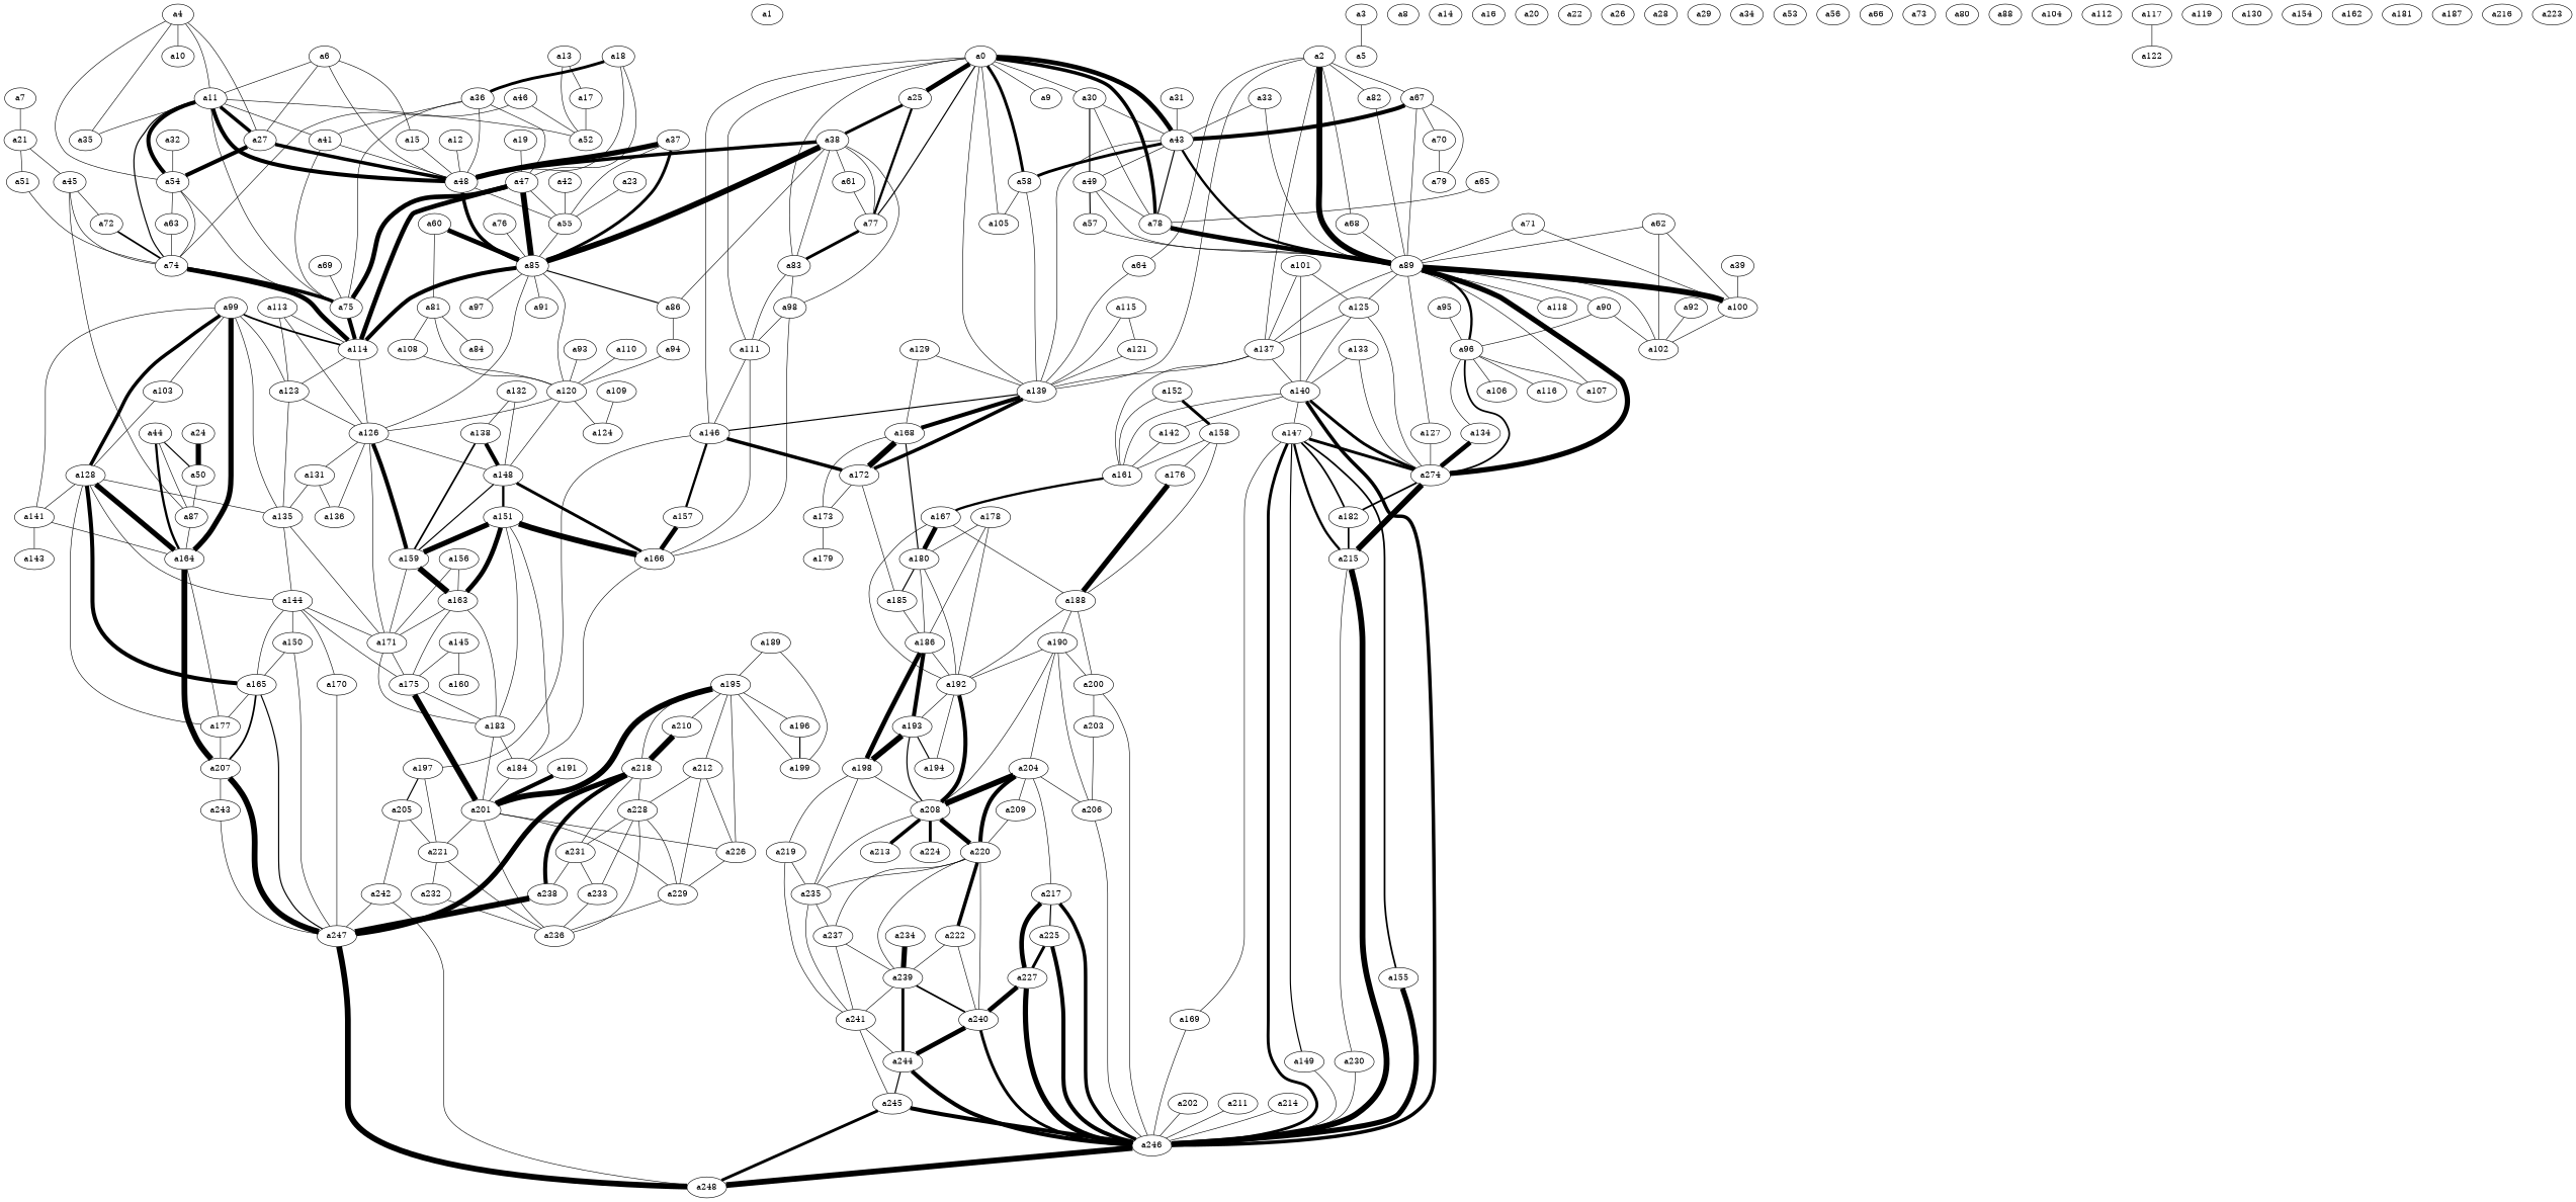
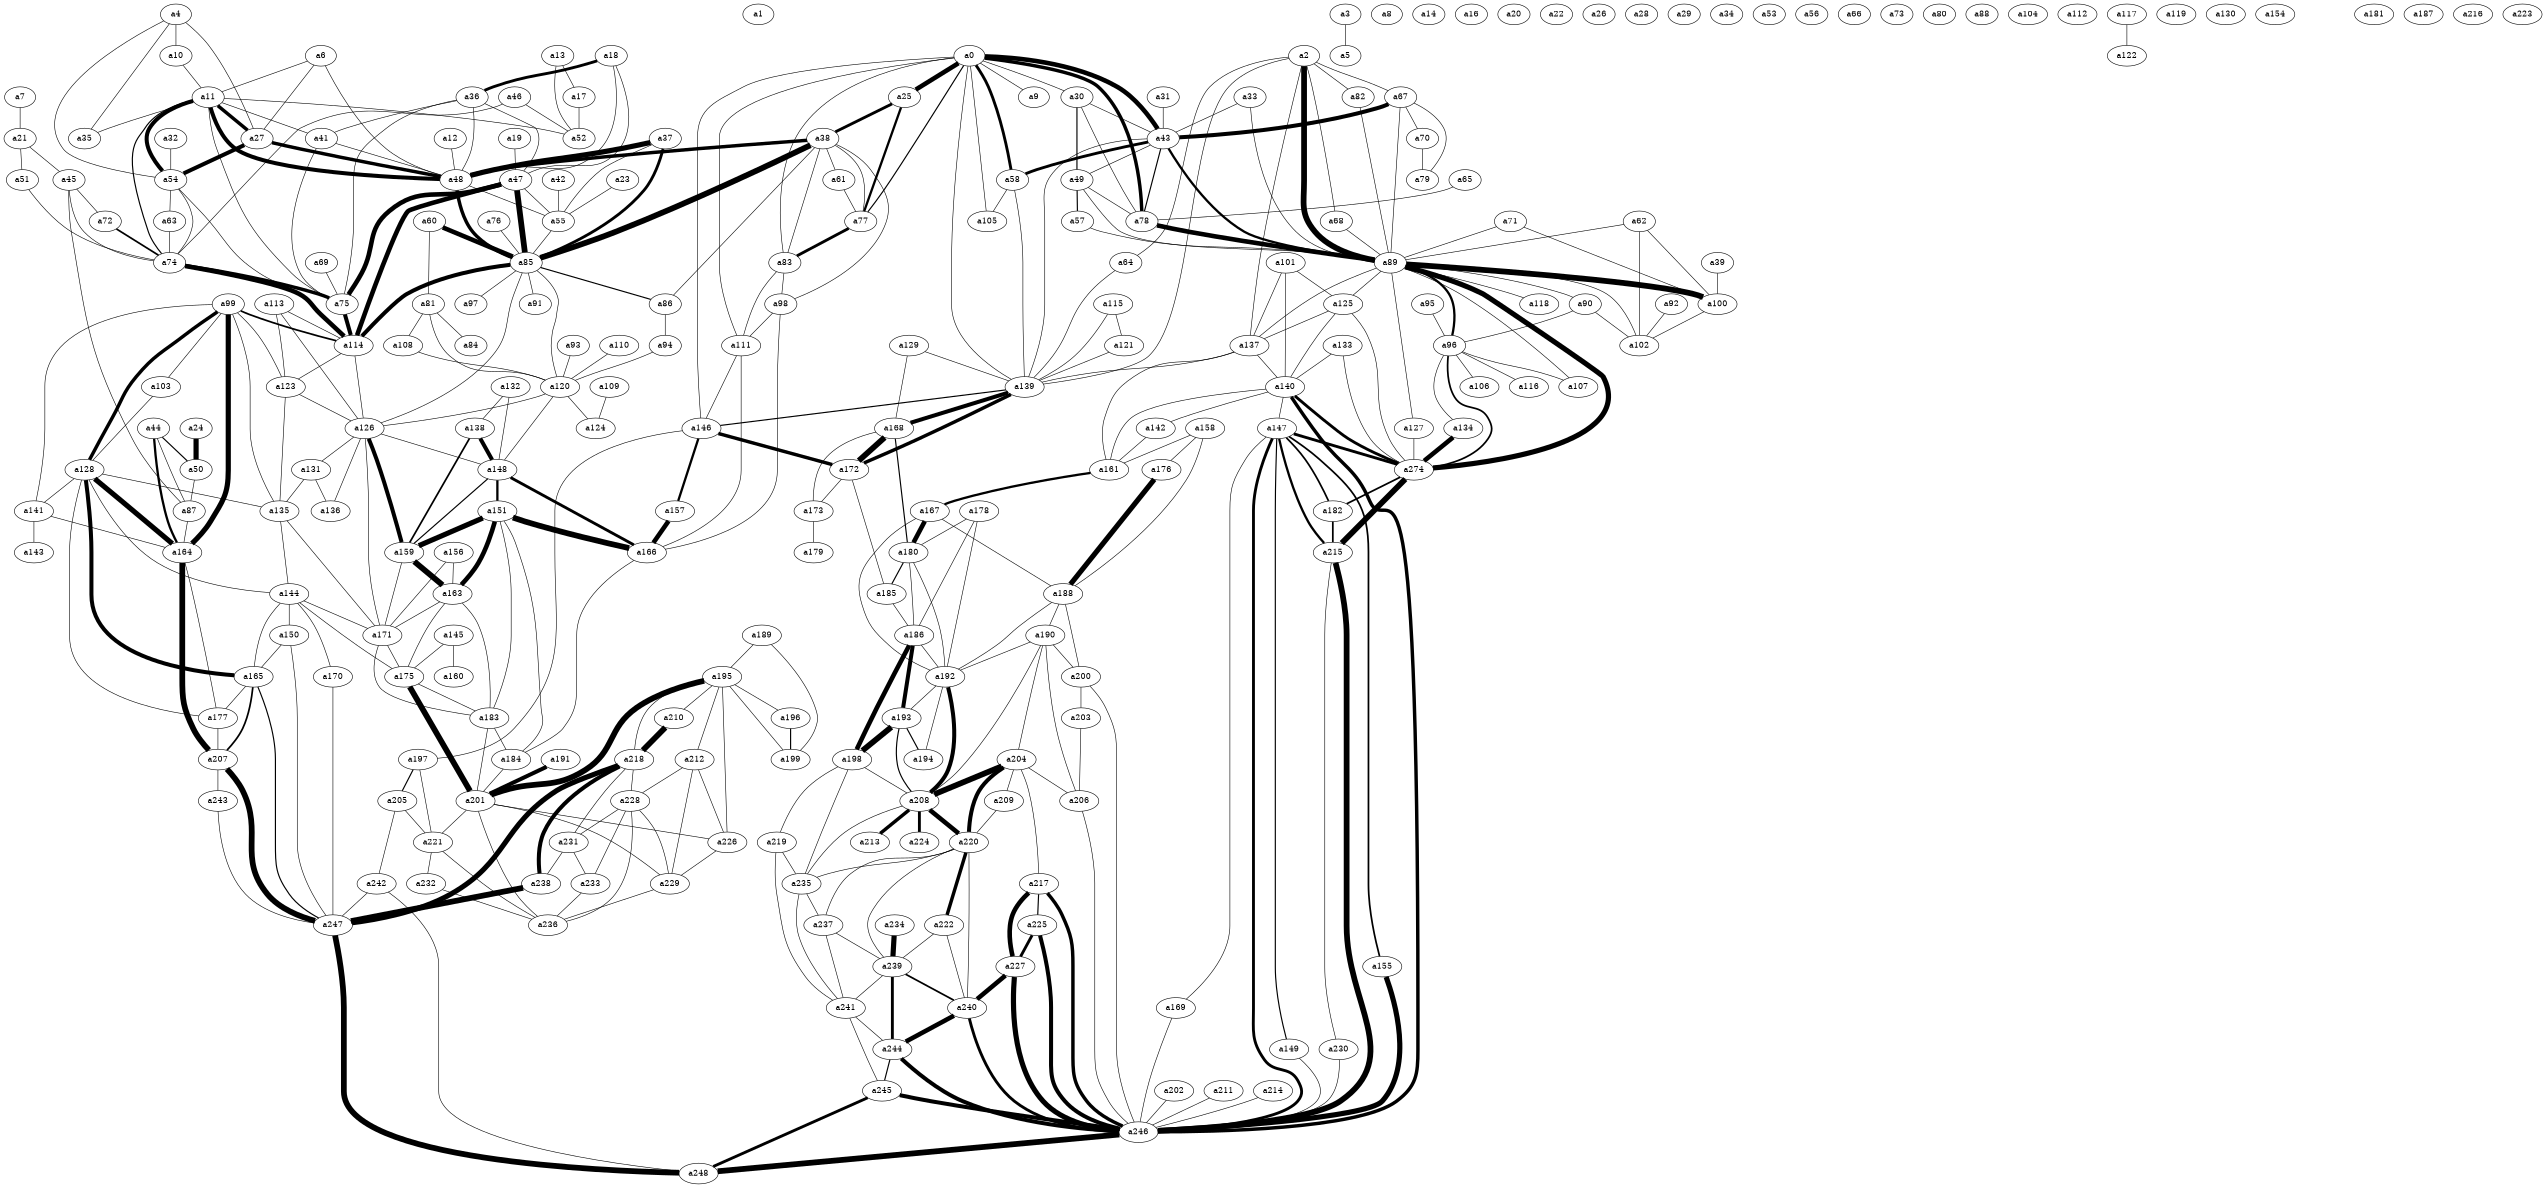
  graph {
    edge [penwidth=1]
    a0
    a9
    a25
    a30
    a43
    a58
    a77
    a78
    a83
    a105
    a111
    a139
    a146
    a38
    a49
    a89
    a98
    a166
    a168
    a172
    a157
    a197
    a1
    a2
    a64
    a67
    a68
    a82
    a137
    a70
    a79
    a100
    a102
    a90
    a96
    a107
    a118
    a125
    a127
    n40 [label=a274]
    a140
    a161
    a3
    a5
    a4
    a10
    a11
    a27
    a35
    a54
    a48
    a41
    a52
    a74
    a75
    a63
    a6
-   a15
    a55
    a85
    a7
    a21
    a45
    a51
    a8
    a114
    a12
    a13
    a17
    a14
    a16
    a18
    a36
    a47
    a19
    a20
    a87
    a72
    a22
    a23
    a24
    a50
    a61
    a86
    a26
    a28
    a29
    a57
    a31
    a32
    a33
    a34
    a37
    a120
    a91
    a97
    a126
    a94
    a39
    a46
    a42
    a44
    a164
    a177
    a207
    a123
    a53
    a56
    a60
    a81
    a84
    a108
    a62
    a65
    a66
    a69
    a71
    a73
    a76
    a80
    a124
    a148
    a131
    a136
    a159
    a171
    a88
    a106
    a116
    a134
    a182
    a215
    a92
    a93
    a95
    a184
    a99
    a103
    a128
    a135
    a141
    a144
    a165
    a143
    a101
    a142
    a147
    a246
    a104
    a109
    a110
    a112
    a113
    a115
    a121
    a117
    a122
    a119
    a151
    a163
    a175
    a183
    a150
    a170
    a247
    a129
    a180
    a173
    a130
    a132
    a138
    a133
    a167
    a185
    a149
    a155
    a169
    a248
    a201
    a145
    a160
    a205
    a221
    a230
-   a152
    a158
    a176
    a188
    a154
    a156
    a192
    a190
    a200
-   a162
    a243
    a186
    a193
    a208
    a194
    a179
    a226
    a229
    a236
    a178
    a198
    a181
    a219
    a235
    a187
    a204
    a206
    a203
    a189
    a195
    a199
    a196
    a210
    a212
    a218
    a209
    a217
    a220
    a213
    a224
    a191
    a228
    a231
    a238
    a242
    a232
    a241
    a237
    a202
    a225
    a227
    a222
    a239
    a240
    a211
    a233
    a214
    a216
    a244
    a245
    a223
    a234
    a0 -- a9
    a0 -- a25 [penwidth=8]
    a0 -- a30
    a0 -- a43 [penwidth=8]
    a0 -- a58 [penwidth=5]
    a0 -- a77 [penwidth=2]
    a0 -- a78 [penwidth=6]
    a0 -- a83
    a0 -- a105
    a0 -- a111
    a0 -- a139
    a0 -- a146
    a25 -- a77 [penwidth=4]
    a25 -- a38 [penwidth=5]
    a30 -- a43
    a30 -- a78
    a30 -- a49 [penwidth=2]
    a43 -- a58 [penwidth=5]
    a43 -- a78 [penwidth=2]
    a43 -- a139
    a43 -- a49
    a43 -- a89 [penwidth=4]
    a58 -- a105
    a58 -- a139
    a77 -- a83 [penwidth=5]
    a78 -- a89 [penwidth=8]
    a83 -- a111
    a83 -- a98
    a111 -- a146
    a111 -- a166
    a139 -- a146 [penwidth=2]
    a139 -- a168 [penwidth=7]
    a139 -- a172 [penwidth=6]
    a146 -- a172 [penwidth=6]
    a146 -- a157 [penwidth=4]
    a146 -- a197
    a38 -- a77
    a38 -- a83
    a38 -- a98
    a38 -- a48 [penwidth=6]
    a38 -- a85 [penwidth=10]
    a38 -- a61
    a38 -- a86
    a49 -- a78
    a49 -- a89
    a49 -- a57 [penwidth=2]
    a89 -- a137
    a89 -- a100 [penwidth=10]
    a89 -- a102
    a89 -- a90
    a89 -- a96 [penwidth=4]
    a89 -- a107
    a89 -- a118
    a89 -- a125
    a89 -- a127
    a89 -- n40 [penwidth=9]
    a98 -- a111
    a98 -- a166
    a166 -- a184
    a168 -- a172 [penwidth=10]
    a168 -- a180 [penwidth=2]
    a168 -- a173
    a172 -- a173
    a172 -- a185
    a157 -- a166 [penwidth=8]
    a197 -- a205 [penwidth=2]
    a197 -- a221
    a2 -- a139
    a2 -- a89 [penwidth=10]
    a2 -- a64
    a2 -- a67
    a2 -- a68
    a2 -- a82
    a2 -- a137
    a64 -- a139
    a67 -- a43 [penwidth=7]
    a67 -- a89
    a67 -- a70
    a67 -- a79
    a68 -- a89
    a82 -- a89
    a137 -- a139
    a137 -- a140
    a137 -- a161
    a70 -- a79
    a100 -- a102
    a90 -- a102
    a90 -- a96
    a96 -- a107
    a96 -- n40 [penwidth=3]
    a96 -- a106
    a96 -- a116
    a96 -- a134
    a125 -- a137
    a125 -- n40
    a125 -- a140
    a127 -- n40
    n40 -- a182 [penwidth=3]
    n40 -- a215 [penwidth=10]
    a140 -- n40 [penwidth=5]
    a140 -- a161
    a140 -- a142
    a140 -- a147
    a140 -- a246 [penwidth=6]
    a161 -- a167 [penwidth=4]
    a3 -- a5
    a4 -- a10
-   a4 -- a11
+   a10 -- a11
    a4 -- a27
    a4 -- a35
    a4 -- a54
    a11 -- a27 [penwidth=6]
    a11 -- a35
    a11 -- a54 [penwidth=7]
    a11 -- a48 [penwidth=7]
    a11 -- a41
    a11 -- a52
    a11 -- a74 [penwidth=2]
    a11 -- a75
    a27 -- a54 [penwidth=7]
    a27 -- a48 [penwidth=6]
    a54 -- a74
    a54 -- a75
    a54 -- a63
    a48 -- a55
    a48 -- a85 [penwidth=6]
    a41 -- a48
    a41 -- a75
    a74 -- a75 [penwidth=6]
    a74 -- a114 [penwidth=8]
    a75 -- a114 [penwidth=7]
    a63 -- a74
    a6 -- a11
    a6 -- a27
    a6 -- a48
-   a6 -- a15
-   a15 -- a48
    a55 -- a85
    a85 -- a114 [penwidth=7]
    a85 -- a86 [penwidth=2]
    a85 -- a120
    a85 -- a91
    a85 -- a97
    a85 -- a126
    a7 -- a21
    a21 -- a45
    a21 -- a51
    a45 -- a74
    a45 -- a87
    a45 -- a72
    a51 -- a74
    a114 -- a126
    a114 -- a123
    a12 -- a48
    a13 -- a52
    a13 -- a17
    a17 -- a52
    a18 -- a48
    a18 -- a36 [penwidth=5]
    a18 -- a47
    a36 -- a48
    a36 -- a41
    a36 -- a75
    a36 -- a47
    a47 -- a75 [penwidth=8]
    a47 -- a55
    a47 -- a85 [penwidth=10]
    a47 -- a114 [penwidth=8]
    a19 -- a47
    a87 -- a164
    a72 -- a74 [penwidth=3]
    a23 -- a55
    a24 -- a50 [penwidth=9]
    a50 -- a87
    a61 -- a77
    a86 -- a94
    a57 -- a89
    a31 -- a43
    a32 -- a54
    a33 -- a43
    a33 -- a89
    a37 -- a48 [penwidth=9]
    a37 -- a55
    a37 -- a85 [penwidth=5]
    a120 -- a126
    a120 -- a124
    a120 -- a148
    a126 -- a148
    a126 -- a131
    a126 -- a136
    a126 -- a159 [penwidth=7]
    a126 -- a171
    a94 -- a120
    a39 -- a100
    a46 -- a52
    a46 -- a74
    a42 -- a55
    a44 -- a87
    a44 -- a50 [penwidth=2]
    a44 -- a164 [penwidth=4]
    a164 -- a177
    a164 -- a207 [penwidth=10]
    a177 -- a207
    a207 -- a247 [penwidth=10]
    a207 -- a243
    a123 -- a126
    a123 -- a135
    a60 -- a85 [penwidth=8]
    a60 -- a81
    a81 -- a120
    a81 -- a84
    a81 -- a108
    a108 -- a120
    a62 -- a89
    a62 -- a100
    a62 -- a102
    a65 -- a78
    a69 -- a75
    a71 -- a89
    a71 -- a100
    a76 -- a85
    a148 -- a166 [penwidth=5]
    a148 -- a159 [penwidth=2]
    a148 -- a151 [penwidth=4]
    a131 -- a136
    a131 -- a135
    a159 -- a171
    a159 -- a163 [penwidth=10]
    a171 -- a175
    a171 -- a183
    a134 -- n40 [penwidth=8]
    a182 -- a215 [penwidth=3]
    a215 -- a246 [penwidth=10]
    a215 -- a230
    a92 -- a102
    a93 -- a120
    a95 -- a96
    a184 -- a201
    a99 -- a114 [penwidth=3]
    a99 -- a164 [penwidth=9]
    a99 -- a123
    a99 -- a103
    a99 -- a128 [penwidth=6]
    a99 -- a135
    a99 -- a141
    a103 -- a128
    a128 -- a164 [penwidth=9]
    a128 -- a177
    a128 -- a135
    a128 -- a141
    a128 -- a144
    a128 -- a165 [penwidth=7]
    a135 -- a171
    a135 -- a144
    a141 -- a164
    a141 -- a143
    a144 -- a171
    a144 -- a165
    a144 -- a175
    a144 -- a150
    a144 -- a170
    a165 -- a177
    a165 -- a207 [penwidth=3]
    a165 -- a247 [penwidth=2]
    a101 -- a137
    a101 -- a125
    a101 -- a140
    a142 -- a161
    a147 -- n40 [penwidth=5]
    a147 -- a182 [penwidth=3]
    a147 -- a215 [penwidth=4]
    a147 -- a246 [penwidth=5]
    a147 -- a149 [penwidth=2]
    a147 -- a155 [penwidth=3]
    a147 -- a169
    a246 -- a248 [penwidth=10]
    a109 -- a124
    a110 -- a120
    a113 -- a114
    a113 -- a126
    a113 -- a123
    a115 -- a139
    a115 -- a121
    a121 -- a139
    a117 -- a122
    a151 -- a166 [penwidth=10]
    a151 -- a159 [penwidth=9]
    a151 -- a184
    a151 -- a163 [penwidth=8]
    a151 -- a183
    a163 -- a171
    a163 -- a175
    a163 -- a183
    a175 -- a183
    a175 -- a201 [penwidth=10]
    a183 -- a184
    a183 -- a201
    a150 -- a165
    a150 -- a247
    a170 -- a247
    a247 -- a248 [penwidth=10]
    a129 -- a139
    a129 -- a168
    a180 -- a185 [penwidth=2]
    a180 -- a192
    a180 -- a186
    a173 -- a179
    a132 -- a148
    a132 -- a138
    a138 -- a148 [penwidth=7]
    a138 -- a159 [penwidth=3]
    a133 -- n40
    a133 -- a140
    a167 -- a180 [penwidth=8]
    a167 -- a188
    a167 -- a192
    a185 -- a186
    a149 -- a246
    a155 -- a246 [penwidth=9]
    a169 -- a246
    a201 -- a221
    a201 -- a226
    a201 -- a229
    a201 -- a236
    a145 -- a175
    a145 -- a160
    a205 -- a221
    a205 -- a242
    a221 -- a236
    a221 -- a232
    a230 -- a246
-   a152 -- a161
-   a152 -- a158 [penwidth=5]
    a158 -- a161
    a158 -- a176
    a158 -- a188
    a176 -- a188 [penwidth=9]
    a188 -- a192
    a188 -- a190
    a188 -- a200
    a156 -- a171
    a156 -- a163
    a192 -- a193
    a192 -- a208 [penwidth=7]
    a192 -- a194
    a190 -- a192
    a190 -- a200
    a190 -- a208
    a190 -- a204
    a190 -- a206
    a200 -- a246
    a200 -- a203
    a243 -- a247
    a186 -- a192
    a186 -- a193 [penwidth=7]
    a186 -- a198 [penwidth=8]
    a193 -- a208 [penwidth=2]
    a193 -- a194 [penwidth=2]
    a193 -- a198 [penwidth=10]
    a208 -- a235
    a208 -- a220 [penwidth=8]
    a208 -- a213 [penwidth=6]
    a208 -- a224 [penwidth=5]
    a226 -- a229
    a229 -- a236
    a178 -- a180
    a178 -- a192
    a178 -- a186
    a198 -- a208
    a198 -- a219
    a198 -- a235
    a219 -- a235
    a219 -- a241
    a235 -- a241
    a235 -- a237
    a204 -- a208 [penwidth=10]
    a204 -- a206
    a204 -- a209
    a204 -- a217
    a204 -- a220 [penwidth=7]
    a206 -- a246
    a203 -- a206
    a189 -- a195
    a189 -- a199
    a195 -- a201 [penwidth=10]
    a195 -- a226
    a195 -- a199
    a195 -- a196
    a195 -- a210
    a195 -- a212
    a195 -- a218
    a196 -- a199 [penwidth=2]
    a210 -- a218 [penwidth=10]
    a212 -- a226
    a212 -- a229
    a212 -- a228
    a218 -- a247 [penwidth=9]
    a218 -- a228
    a218 -- a231
    a218 -- a238 [penwidth=7]
    a209 -- a220
    a217 -- a246 [penwidth=6]
    a217 -- a225 [penwidth=2]
    a217 -- a227 [penwidth=8]
    a220 -- a235
    a220 -- a237
    a220 -- a222 [penwidth=6]
    a220 -- a239
    a220 -- a240
    a191 -- a201 [penwidth=7]
    a228 -- a229
    a228 -- a236
    a228 -- a231
    a228 -- a233
    a231 -- a238
    a231 -- a233
    a238 -- a247 [penwidth=10]
    a242 -- a247
    a242 -- a248
    a232 -- a236
    a241 -- a244
    a241 -- a245
    a237 -- a241
    a237 -- a239
    a202 -- a246
    a225 -- a246 [penwidth=7]
    a225 -- a227 [penwidth=5]
    a227 -- a246 [penwidth=9]
    a227 -- a240 [penwidth=8]
    a222 -- a239
    a222 -- a240
    a239 -- a241
    a239 -- a240 [penwidth=3]
    a239 -- a244 [penwidth=5]
    a240 -- a246 [penwidth=5]
    a240 -- a244 [penwidth=8]
    a211 -- a246
    a233 -- a236
    a214 -- a246
    a244 -- a246 [penwidth=7]
    a244 -- a245 [penwidth=2]
    a245 -- a246 [penwidth=7]
    a245 -- a248 [penwidth=5]
    a234 -- a239 [penwidth=9]
  }
